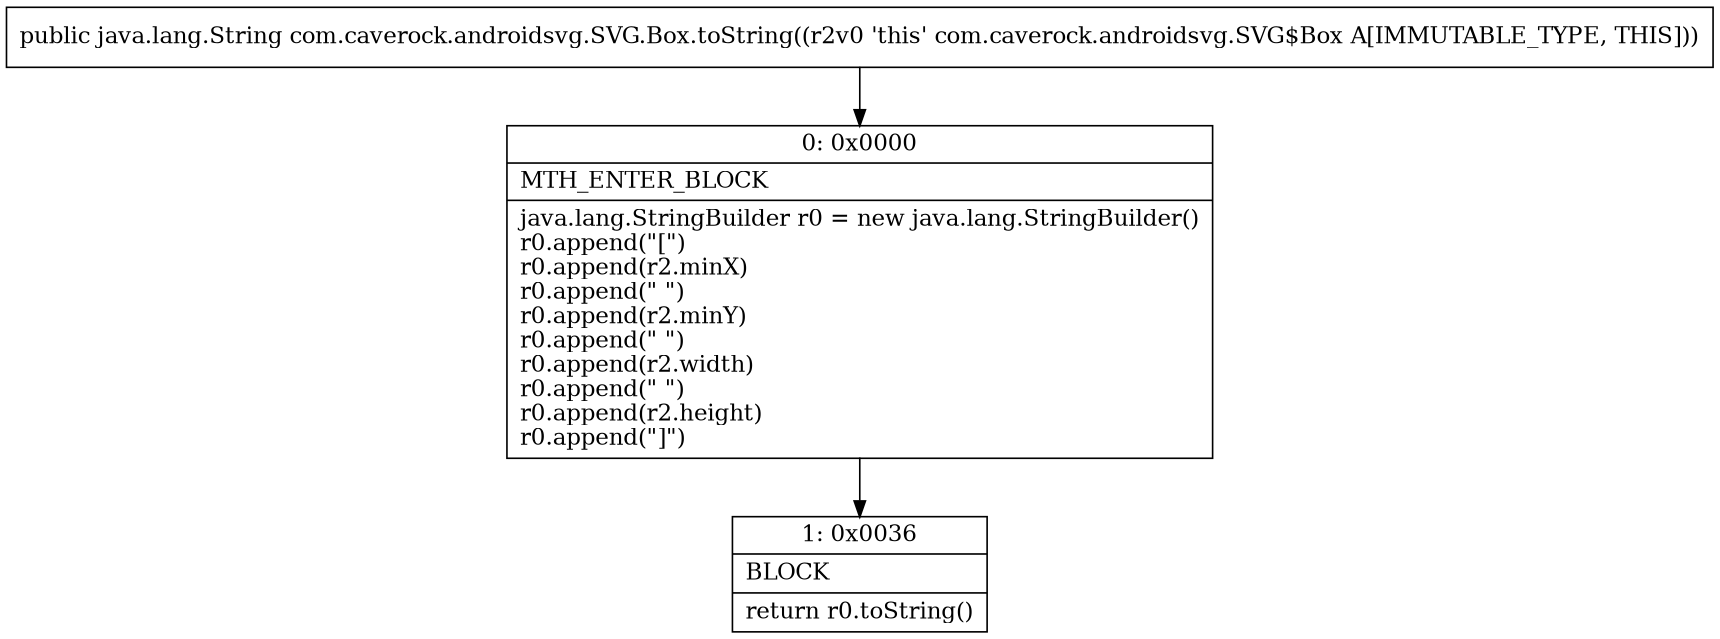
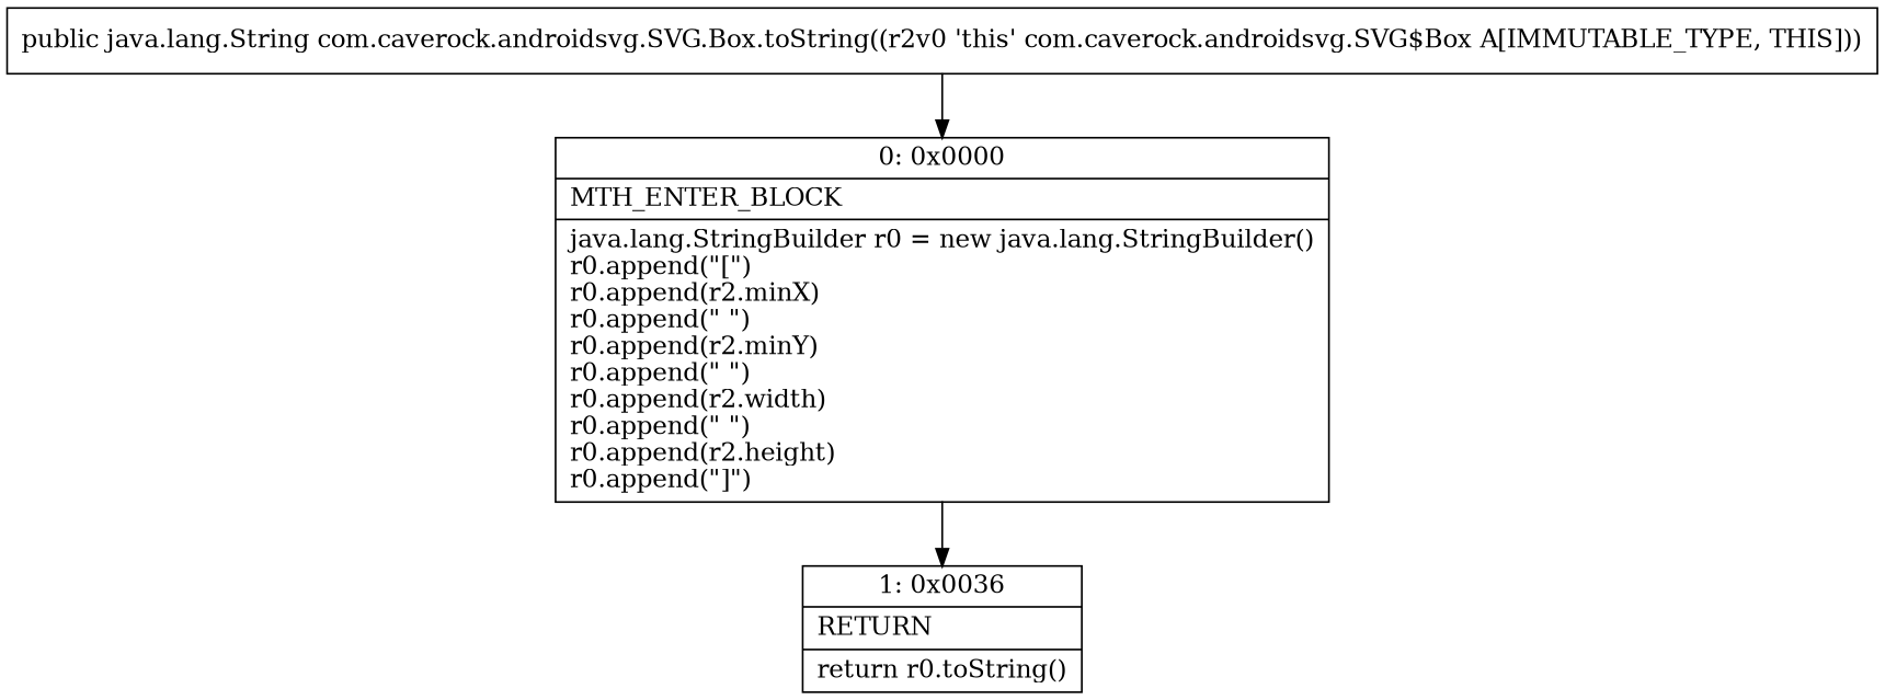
  digraph {
    node [shape=record]
    n1 [label="{0\:\ 0x0000|MTH_ENTER_BLOCK\l|java.lang.StringBuilder r0 = new java.lang.StringBuilder()\lr0.append(\"[\")\lr0.append(r2.minX)\lr0.append(\" \")\lr0.append(r2.minY)\lr0.append(\" \")\lr0.append(r2.width)\lr0.append(\" \")\lr0.append(r2.height)\lr0.append(\"]\")\l}"]
-   n2 [label="{1\:\ 0x0036|BLOCK\l|return r0.toString()\l}"]
+   n2 [label="{1\:\ 0x0036|RETURN\l|return r0.toString()\l}"]
    n3 [label="{public java.lang.String com.caverock.androidsvg.SVG.Box.toString((r2v0 'this' com.caverock.androidsvg.SVG$Box A[IMMUTABLE_TYPE, THIS])) }"]
    n1 -> n2
    n3 -> n1
  }
